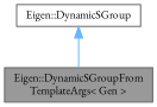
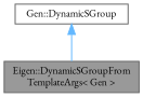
  digraph {
    fontname="EB Garamond"
    node [color=gray40 fontname="EB Garamond" fontsize=10 shape=box style=filled]
    n1 [fillcolor=grey60 fontcolor=black height=0.2 label="Eigen::DynamicSGroupFrom\lTemplateArgs\< Gen \>" width=0.4]
-   n2 [fillcolor=white height=0.2 label="Eigen::DynamicSGroup" width=0.4]
+   n2 [fillcolor=white height=0.2 label="Gen::DynamicSGroup" width=0.4]
    n2 -> n1 [color=steelblue1 dir=back fontname="EB Garamond" fontsize=10 labelfontname=Helvetica labelfontsize=10 style=solid]
  }
